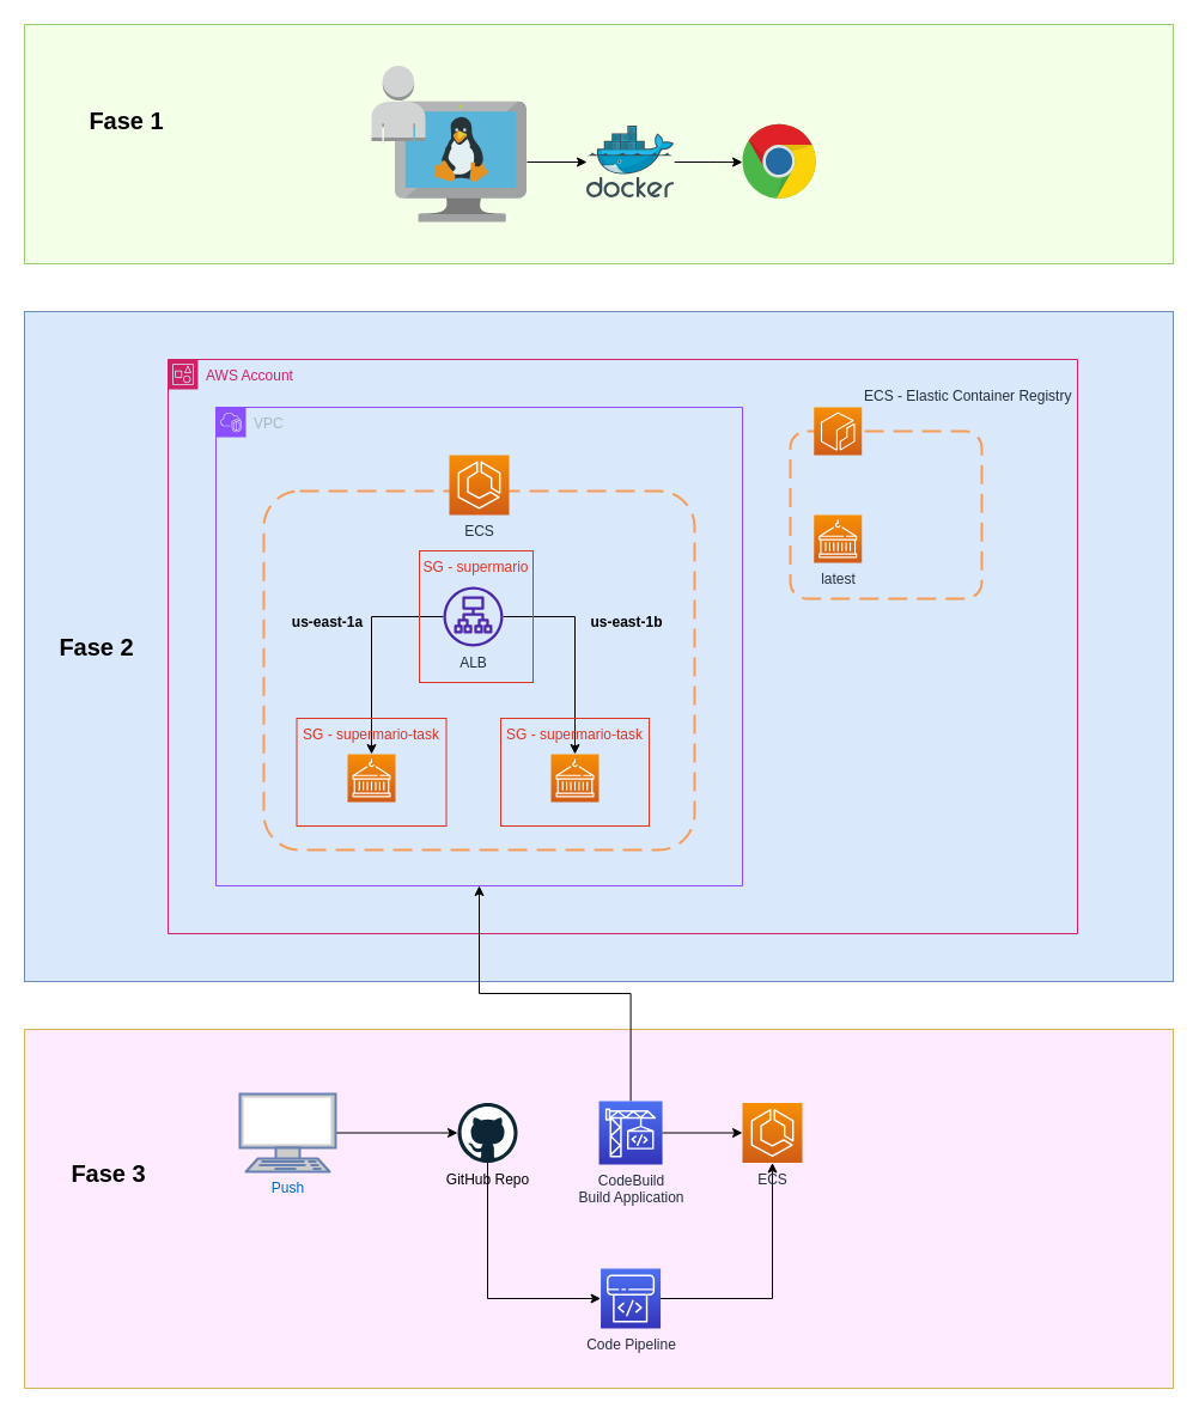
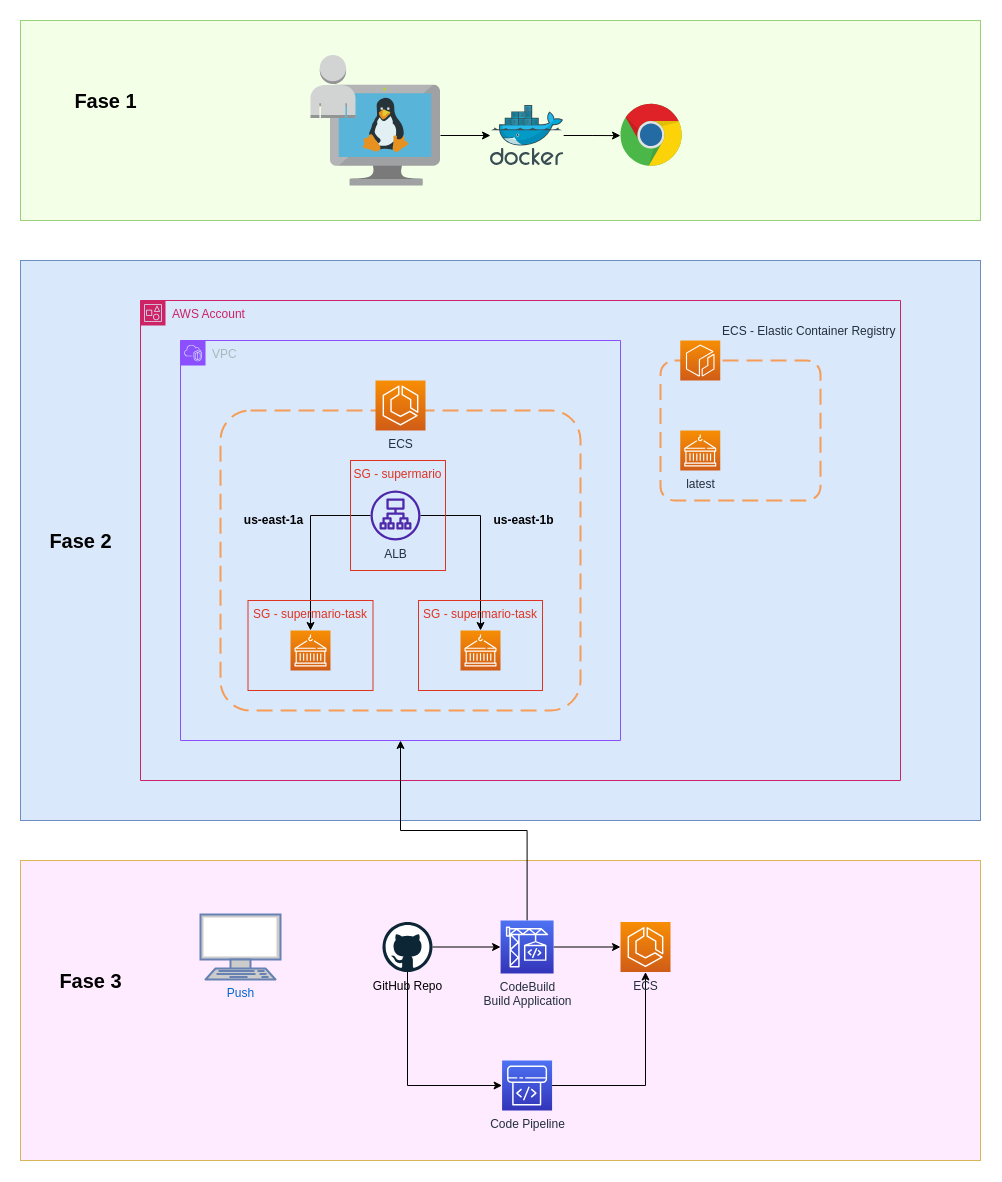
  <mxCell id="0" />
  <mxCell id="1" parent="0" />
  <mxCell id="2" value="" style="rounded=0;whiteSpace=wrap;html=1;fillColor=#FFEBFF;strokeColor=#d6b656;" parent="1" vertex="1"><mxGeometry x="20" y="860" width="960" height="300" as="geometry" /></mxCell>
  <mxCell id="3" value="" style="rounded=0;whiteSpace=wrap;html=1;fillColor=#dae8fc;strokeColor=#6c8ebf;" parent="1" vertex="1"><mxGeometry x="20" y="260" width="960" height="560" as="geometry" /></mxCell>
  <mxCell id="4" value="AWS Account" style="points=[[0,0],[0.25,0],[0.5,0],[0.75,0],[1,0],[1,0.25],[1,0.5],[1,0.75],[1,1],[0.75,1],[0.5,1],[0.25,1],[0,1],[0,0.75],[0,0.5],[0,0.25]];outlineConnect=0;gradientColor=none;html=1;whiteSpace=wrap;fontSize=12;fontStyle=0;container=1;pointerEvents=0;collapsible=0;recursiveResize=0;shape=mxgraph.aws4.group;grIcon=mxgraph.aws4.group_account;strokeColor=#CD2264;fillColor=none;verticalAlign=top;align=left;spacingLeft=30;fontColor=#CD2264;dashed=0;" parent="1" vertex="1"><mxGeometry x="140" y="300" width="760" height="480" as="geometry" /></mxCell>
  <mxCell id="5" value="" style="group" parent="4" vertex="1" connectable="0"><mxGeometry x="80" y="80" width="360" height="330" as="geometry" /></mxCell>
  <mxCell id="6" value="" style="rounded=1;arcSize=10;dashed=1;strokeColor=#F59D56;fillColor=none;gradientColor=none;dashPattern=8 4;strokeWidth=2;" parent="5" vertex="1"><mxGeometry y="30" width="360" height="300" as="geometry" /></mxCell>
  <mxCell id="7" style="edgeStyle=orthogonalEdgeStyle;rounded=0;orthogonalLoop=1;jettySize=auto;html=1;" parent="5" source="9" target="10" edge="1"><mxGeometry relative="1" as="geometry" /></mxCell>
  <mxCell id="8" style="edgeStyle=orthogonalEdgeStyle;rounded=0;orthogonalLoop=1;jettySize=auto;html=1;entryX=0.5;entryY=0;entryDx=0;entryDy=0;entryPerimeter=0;" parent="5" source="9" target="11" edge="1"><mxGeometry relative="1" as="geometry" /></mxCell>
  <mxCell id="9" value="ALB" style="sketch=0;outlineConnect=0;fontColor=#232F3E;gradientColor=none;fillColor=#4D27AA;strokeColor=none;dashed=0;verticalLabelPosition=bottom;verticalAlign=top;align=center;html=1;fontSize=12;fontStyle=0;aspect=fixed;pointerEvents=1;shape=mxgraph.aws4.application_load_balancer;" parent="5" vertex="1"><mxGeometry x="150" y="110" width="50" height="50" as="geometry" /></mxCell>
  <mxCell id="10" value="" style="sketch=0;points=[[0,0,0],[0.25,0,0],[0.5,0,0],[0.75,0,0],[1,0,0],[0,1,0],[0.25,1,0],[0.5,1,0],[0.75,1,0],[1,1,0],[0,0.25,0],[0,0.5,0],[0,0.75,0],[1,0.25,0],[1,0.5,0],[1,0.75,0]];outlineConnect=0;fontColor=#232F3E;gradientColor=#F78E04;gradientDirection=north;fillColor=#D05C17;strokeColor=#ffffff;dashed=0;verticalLabelPosition=bottom;verticalAlign=top;align=center;html=1;fontSize=12;fontStyle=0;aspect=fixed;shape=mxgraph.aws4.resourceIcon;resIcon=mxgraph.aws4.containers;" parent="5" vertex="1"><mxGeometry x="70" y="250" width="40" height="40" as="geometry" /></mxCell>
  <mxCell id="11" value="" style="sketch=0;points=[[0,0,0],[0.25,0,0],[0.5,0,0],[0.75,0,0],[1,0,0],[0,1,0],[0.25,1,0],[0.5,1,0],[0.75,1,0],[1,1,0],[0,0.25,0],[0,0.5,0],[0,0.75,0],[1,0.25,0],[1,0.5,0],[1,0.75,0]];outlineConnect=0;fontColor=#232F3E;gradientColor=#F78E04;gradientDirection=north;fillColor=#D05C17;strokeColor=#ffffff;dashed=0;verticalLabelPosition=bottom;verticalAlign=top;align=center;html=1;fontSize=12;fontStyle=0;aspect=fixed;shape=mxgraph.aws4.resourceIcon;resIcon=mxgraph.aws4.containers;" parent="5" vertex="1"><mxGeometry x="240" y="250" width="40" height="40" as="geometry" /></mxCell>
  <mxCell id="12" value="ECS" style="sketch=0;points=[[0,0,0],[0.25,0,0],[0.5,0,0],[0.75,0,0],[1,0,0],[0,1,0],[0.25,1,0],[0.5,1,0],[0.75,1,0],[1,1,0],[0,0.25,0],[0,0.5,0],[0,0.75,0],[1,0.25,0],[1,0.5,0],[1,0.75,0]];outlineConnect=0;fontColor=#232F3E;gradientColor=#F78E04;gradientDirection=north;fillColor=#D05C17;strokeColor=#ffffff;dashed=0;verticalLabelPosition=bottom;verticalAlign=top;align=center;html=1;fontSize=12;fontStyle=0;aspect=fixed;shape=mxgraph.aws4.resourceIcon;resIcon=mxgraph.aws4.ecs;" parent="5" vertex="1"><mxGeometry x="155" width="50" height="50" as="geometry" /></mxCell>
  <mxCell id="13" value="SG - supermario-task" style="fillColor=none;strokeColor=#DD3522;verticalAlign=top;fontStyle=0;fontColor=#DD3522;" parent="5" vertex="1"><mxGeometry x="27.5" y="220" width="125" height="90" as="geometry" /></mxCell>
  <mxCell id="14" value="SG - supermario" style="fillColor=none;strokeColor=#DD3522;verticalAlign=top;fontStyle=0;fontColor=#DD3522;" parent="5" vertex="1"><mxGeometry x="130" y="80" width="95" height="110" as="geometry" /></mxCell>
  <mxCell id="15" value="SG - supermario-task" style="fillColor=none;strokeColor=#DD3522;verticalAlign=top;fontStyle=0;fontColor=#DD3522;" parent="5" vertex="1"><mxGeometry x="198" y="220" width="124" height="90" as="geometry" /></mxCell>
  <mxCell id="16" value="us-east-1a" style="text;html=1;align=center;verticalAlign=middle;resizable=0;points=[];autosize=1;strokeColor=none;fillColor=none;fontStyle=1" parent="5" vertex="1"><mxGeometry x="13" y="125" width="80" height="30" as="geometry" /></mxCell>
  <mxCell id="17" value="us-east-1b" style="text;html=1;align=center;verticalAlign=middle;resizable=0;points=[];autosize=1;strokeColor=none;fillColor=none;fontStyle=1" parent="5" vertex="1"><mxGeometry x="263" y="125" width="80" height="30" as="geometry" /></mxCell>
  <mxCell id="18" value="VPC" style="points=[[0,0],[0.25,0],[0.5,0],[0.75,0],[1,0],[1,0.25],[1,0.5],[1,0.75],[1,1],[0.75,1],[0.5,1],[0.25,1],[0,1],[0,0.75],[0,0.5],[0,0.25]];outlineConnect=0;gradientColor=none;html=1;whiteSpace=wrap;fontSize=12;fontStyle=0;container=1;pointerEvents=0;collapsible=0;recursiveResize=0;shape=mxgraph.aws4.group;grIcon=mxgraph.aws4.group_vpc2;strokeColor=#8C4FFF;fillColor=none;verticalAlign=top;align=left;spacingLeft=30;fontColor=#AAB7B8;dashed=0;" parent="4" vertex="1"><mxGeometry x="40" y="40" width="440" height="400" as="geometry" /></mxCell>
  <mxCell id="19" value="" style="group" parent="4" vertex="1" connectable="0"><mxGeometry x="520" y="40" width="160" height="160" as="geometry" /></mxCell>
  <mxCell id="20" value="" style="rounded=1;arcSize=10;dashed=1;strokeColor=#F59D56;fillColor=none;gradientColor=none;dashPattern=8 4;strokeWidth=2;" parent="19" vertex="1"><mxGeometry y="20" width="160" height="140" as="geometry" /></mxCell>
  <mxCell id="21" value="latest" style="sketch=0;points=[[0,0,0],[0.25,0,0],[0.5,0,0],[0.75,0,0],[1,0,0],[0,1,0],[0.25,1,0],[0.5,1,0],[0.75,1,0],[1,1,0],[0,0.25,0],[0,0.5,0],[0,0.75,0],[1,0.25,0],[1,0.5,0],[1,0.75,0]];outlineConnect=0;fontColor=#232F3E;gradientColor=#F78E04;gradientDirection=north;fillColor=#D05C17;strokeColor=#ffffff;dashed=0;verticalLabelPosition=bottom;verticalAlign=top;align=center;html=1;fontSize=12;fontStyle=0;aspect=fixed;shape=mxgraph.aws4.resourceIcon;resIcon=mxgraph.aws4.containers;" parent="19" vertex="1"><mxGeometry x="19.75" y="90" width="40" height="40" as="geometry" /></mxCell>
  <mxCell id="22" value="ECS - Elastic Container Registry" style="sketch=0;points=[[0,0,0],[0.25,0,0],[0.5,0,0],[0.75,0,0],[1,0,0],[0,1,0],[0.25,1,0],[0.5,1,0],[0.75,1,0],[1,1,0],[0,0.25,0],[0,0.5,0],[0,0.75,0],[1,0.25,0],[1,0.5,0],[1,0.75,0]];outlineConnect=0;fontColor=#232F3E;gradientColor=#F78E04;gradientDirection=north;fillColor=#D05C17;strokeColor=#ffffff;dashed=0;verticalLabelPosition=top;verticalAlign=bottom;align=left;html=1;fontSize=12;fontStyle=0;aspect=fixed;shape=mxgraph.aws4.resourceIcon;resIcon=mxgraph.aws4.ecr;labelPosition=right;" parent="19" vertex="1"><mxGeometry x="19.75" width="40" height="40" as="geometry" /></mxCell>
  <mxCell id="23" value="" style="rounded=0;whiteSpace=wrap;html=1;fillColor=#F4FFE8;strokeColor=#97D077;" parent="1" vertex="1"><mxGeometry x="20" y="20" width="960" height="200" as="geometry" /></mxCell>
  <mxCell id="24" value="" style="group" parent="1" vertex="1" connectable="0"><mxGeometry x="310" y="54.4" width="130" height="131.2" as="geometry" /></mxCell>
  <mxCell id="25" value="" style="image;sketch=0;aspect=fixed;html=1;points=[];align=center;fontSize=12;image=img/lib/mscae/VM_Linux.svg;" parent="24" vertex="1"><mxGeometry x="20" y="30" width="110" height="101.2" as="geometry" /></mxCell>
  <mxCell id="26" value="" style="outlineConnect=0;dashed=0;verticalLabelPosition=bottom;verticalAlign=top;align=center;html=1;shape=mxgraph.aws3.user;fillColor=#D2D3D3;gradientColor=none;" parent="24" vertex="1"><mxGeometry width="45" height="63" as="geometry" /></mxCell>
  <mxCell id="27" style="edgeStyle=orthogonalEdgeStyle;rounded=0;orthogonalLoop=1;jettySize=auto;html=1;" parent="1" source="28" target="29" edge="1"><mxGeometry relative="1" as="geometry" /></mxCell>
  <mxCell id="28" value="" style="image;sketch=0;aspect=fixed;html=1;points=[];align=center;fontSize=12;image=img/lib/mscae/Docker.svg;" parent="1" vertex="1"><mxGeometry x="490" y="105" width="73.17" height="60" as="geometry" /></mxCell>
  <mxCell id="29" value="" style="dashed=0;outlineConnect=0;html=1;align=center;labelPosition=center;verticalLabelPosition=bottom;verticalAlign=top;shape=mxgraph.weblogos.chrome" parent="1" vertex="1"><mxGeometry x="620" y="103.35" width="62" height="63.3" as="geometry" /></mxCell>
  <mxCell id="30" style="edgeStyle=orthogonalEdgeStyle;rounded=0;orthogonalLoop=1;jettySize=auto;html=1;" parent="1" source="25" target="28" edge="1"><mxGeometry relative="1" as="geometry" /></mxCell>
+ <mxCell id="31" style="edgeStyle=orthogonalEdgeStyle;rounded=0;orthogonalLoop=1;jettySize=auto;html=1;" parent="1" source="40" target="34" edge="1"><mxGeometry relative="1" as="geometry"><mxPoint x="423" y="946.5" as="sourcePoint" /></mxGeometry></mxCell>
  <mxCell id="32" style="edgeStyle=orthogonalEdgeStyle;rounded=0;orthogonalLoop=1;jettySize=auto;html=1;" parent="1" source="34" target="39" edge="1"><mxGeometry relative="1" as="geometry" /></mxCell>
  <mxCell id="33" style="edgeStyle=orthogonalEdgeStyle;rounded=0;orthogonalLoop=1;jettySize=auto;html=1;" parent="1" source="34" target="18" edge="1"><mxGeometry relative="1" as="geometry" /></mxCell>
  <mxCell id="34" value="CodeBuild&lt;br&gt;Build Application" style="sketch=0;points=[[0,0,0],[0.25,0,0],[0.5,0,0],[0.75,0,0],[1,0,0],[0,1,0],[0.25,1,0],[0.5,1,0],[0.75,1,0],[1,1,0],[0,0.25,0],[0,0.5,0],[0,0.75,0],[1,0.25,0],[1,0.5,0],[1,0.75,0]];outlineConnect=0;fontColor=#232F3E;gradientColor=#4D72F3;gradientDirection=north;fillColor=#3334B9;strokeColor=#ffffff;dashed=0;verticalLabelPosition=bottom;verticalAlign=top;align=center;html=1;fontSize=12;fontStyle=0;aspect=fixed;shape=mxgraph.aws4.resourceIcon;resIcon=mxgraph.aws4.codebuild;" parent="1" vertex="1"><mxGeometry x="500.08" y="920" width="53" height="53" as="geometry" /></mxCell>
  <mxCell id="35" style="edgeStyle=orthogonalEdgeStyle;rounded=0;orthogonalLoop=1;jettySize=auto;html=1;" parent="1" source="36" target="39" edge="1"><mxGeometry relative="1" as="geometry" /></mxCell>
  <mxCell id="36" value="Code Pipeline" style="sketch=0;points=[[0,0,0],[0.25,0,0],[0.5,0,0],[0.75,0,0],[1,0,0],[0,1,0],[0.25,1,0],[0.5,1,0],[0.75,1,0],[1,1,0],[0,0.25,0],[0,0.5,0],[0,0.75,0],[1,0.25,0],[1,0.5,0],[1,0.75,0]];outlineConnect=0;fontColor=#232F3E;gradientColor=#4D72F3;gradientDirection=north;fillColor=#3334B9;strokeColor=#ffffff;dashed=0;verticalLabelPosition=bottom;verticalAlign=top;align=center;html=1;fontSize=12;fontStyle=0;aspect=fixed;shape=mxgraph.aws4.resourceIcon;resIcon=mxgraph.aws4.codepipeline;" parent="1" vertex="1"><mxGeometry x="501.58" y="1060" width="50" height="50" as="geometry" /></mxCell>
- <mxCell id="37" style="edgeStyle=orthogonalEdgeStyle;rounded=0;orthogonalLoop=1;jettySize=auto;html=1;" parent="1" source="38" target="40" edge="1"><mxGeometry relative="1" as="geometry"><mxPoint x="370" y="946.5" as="targetPoint" /></mxGeometry></mxCell>
  <mxCell id="38" value="Push" style="fontColor=#0066CC;verticalAlign=top;verticalLabelPosition=bottom;labelPosition=center;align=center;html=1;outlineConnect=0;fillColor=#CCCCCC;strokeColor=#6881B3;gradientColor=none;gradientDirection=north;strokeWidth=2;shape=mxgraph.networks.terminal;" parent="1" vertex="1"><mxGeometry x="200" y="914" width="80" height="65" as="geometry" /></mxCell>
  <mxCell id="39" value="ECS" style="sketch=0;points=[[0,0,0],[0.25,0,0],[0.5,0,0],[0.75,0,0],[1,0,0],[0,1,0],[0.25,1,0],[0.5,1,0],[0.75,1,0],[1,1,0],[0,0.25,0],[0,0.5,0],[0,0.75,0],[1,0.25,0],[1,0.5,0],[1,0.75,0]];outlineConnect=0;fontColor=#232F3E;gradientColor=#F78E04;gradientDirection=north;fillColor=#D05C17;strokeColor=#ffffff;dashed=0;verticalLabelPosition=bottom;verticalAlign=top;align=center;html=1;fontSize=12;fontStyle=0;aspect=fixed;shape=mxgraph.aws4.resourceIcon;resIcon=mxgraph.aws4.ecs;" parent="1" vertex="1"><mxGeometry x="620" y="921.5" width="50" height="50" as="geometry" /></mxCell>
  <mxCell id="40" value="GitHub Repo" style="dashed=0;outlineConnect=0;html=1;align=center;labelPosition=center;verticalLabelPosition=bottom;verticalAlign=top;shape=mxgraph.weblogos.github" parent="1" vertex="1"><mxGeometry x="382" y="921.5" width="50" height="50" as="geometry" /></mxCell>
  <mxCell id="41" value="Fase 1" style="text;html=1;align=center;verticalAlign=middle;resizable=0;points=[];autosize=1;strokeColor=none;fillColor=none;fontStyle=1;fontSize=20;" parent="1" vertex="1"><mxGeometry x="65" y="80" width="80" height="40" as="geometry" /></mxCell>
  <mxCell id="42" value="Fase 2" style="text;html=1;align=center;verticalAlign=middle;resizable=0;points=[];autosize=1;strokeColor=none;fillColor=none;fontStyle=1;fontSize=20;" parent="1" vertex="1"><mxGeometry x="40" y="520" width="80" height="40" as="geometry" /></mxCell>
  <mxCell id="43" value="Fase 3" style="text;html=1;align=center;verticalAlign=middle;resizable=0;points=[];autosize=1;strokeColor=none;fillColor=none;fontSize=20;fontStyle=1" parent="1" vertex="1"><mxGeometry x="50" y="960" width="80" height="40" as="geometry" /></mxCell>
  <mxCell id="44" style="edgeStyle=orthogonalEdgeStyle;rounded=0;orthogonalLoop=1;jettySize=auto;html=1;entryX=0;entryY=0.5;entryDx=0;entryDy=0;entryPerimeter=0;" parent="1" source="40" target="36" edge="1"><mxGeometry relative="1" as="geometry"><Array as="points"><mxPoint x="407" y="1085" /></Array></mxGeometry></mxCell>
